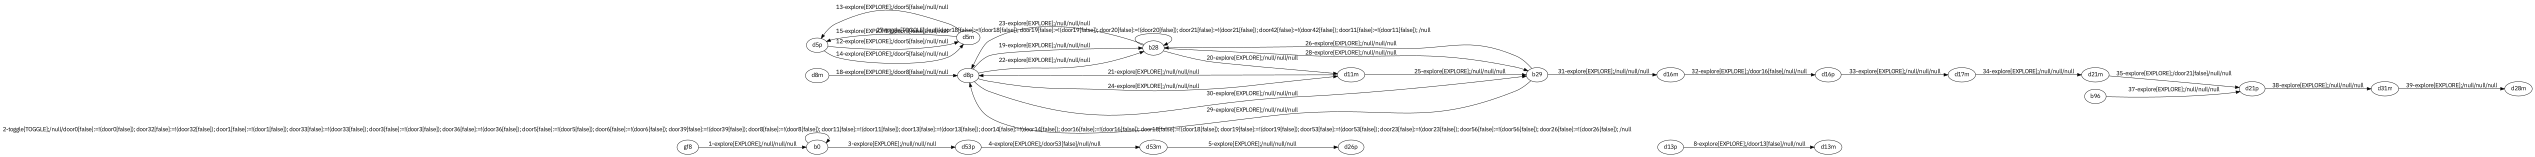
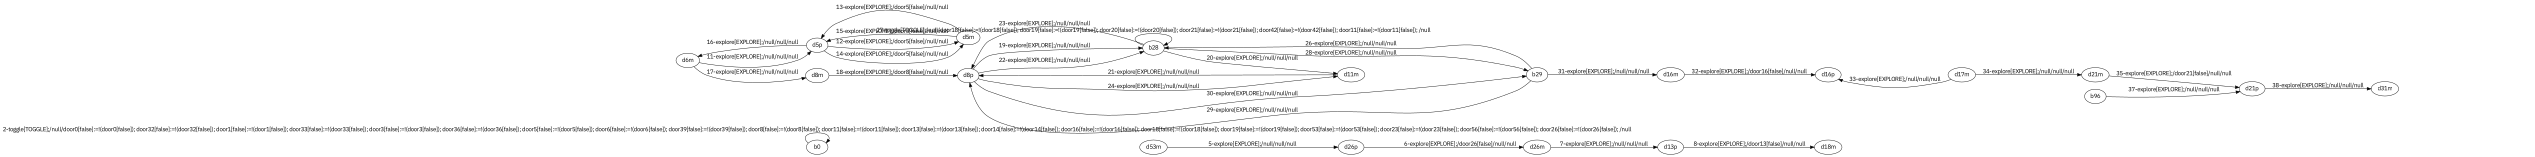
  digraph {
    fontname="IBM Plex Sans"
    rankdir=LR
    node [fontname="IBM Plex Sans"]
    edge [fontname="IBM Plex Sans"]
-   gf8
    b0
-   d53p
    d53m
    d26p
+   d26m
    d13p
-   d13m
+   d13m [label=d18m]
+   d6m
    d5p
    d8m
    d5m
    d8p
    b28
    d11m
    b29
    d16m
    d16p
    d17m
    d21m
    d21p
    d31m
    b96
-   d28m
-   gf8 -> b0 [label="1-explore[EXPLORE];/null/null/null"]
    b0 -> b0 [label="2-toggle[TOGGLE];/null/door0[false]:=!(door0[false]); door32[false]:=!(door32[false]); door1[false]:=!(door1[false]); door33[false]:=!(door33[false]); door3[false]:=!(door3[false]); door36[false]:=!(door36[false]); door5[false]:=!(door5[false]); door6[false]:=!(door6[false]); door39[false]:=!(door39[false]); door8[false]:=!(door8[false]); door11[false]:=!(door11[false]); door13[false]:=!(door13[false]); door14[false]:=!(door14[false]); door16[false]:=!(door16[false]); door18[false]:=!(door18[false]); door19[false]:=!(door19[false]); door53[false]:=!(door53[false]); door23[false]:=!(door23[false]); door56[false]:=!(door56[false]); door26[false]:=!(door26[false]); /null"]
-   b0 -> d53p [label="3-explore[EXPLORE];/null/null/null"]
-   d53p -> d53m [label="4-explore[EXPLORE];/door53[false]/null/null"]
    d53m -> d26p [label="5-explore[EXPLORE];/null/null/null"]
+   d26p -> d26m [label="6-explore[EXPLORE];/door26[false]/null/null"]
+   d26m -> d13p [label="7-explore[EXPLORE];/null/null/null"]
    d13p -> d13m [label="8-explore[EXPLORE];/door13[false]/null/null"]
+   d6m -> d5p [label="11-explore[EXPLORE];/null/null/null"]
+   d6m -> d8m [label="17-explore[EXPLORE];/null/null/null"]
+   d5p -> d6m [label="16-explore[EXPLORE];/null/null/null"]
    d5p -> d5m [label="12-explore[EXPLORE];/door5[false]/null/null"]
    d5p -> d5m [label="14-explore[EXPLORE];/door5[false]/null/null"]
    d8m -> d8p [label="18-explore[EXPLORE];/door8[false]/null/null"]
    d5m -> d5p [label="13-explore[EXPLORE];/door5[false]/null/null"]
    d5m -> d5p [label="15-explore[EXPLORE];/door5[false]/null/null"]
    d8p -> b28 [label="19-explore[EXPLORE];/null/null/null"]
    d8p -> b28 [label="22-explore[EXPLORE];/null/null/null"]
    d8p -> d11m [label="24-explore[EXPLORE];/null/null/null"]
    d8p -> b29 [label="30-explore[EXPLORE];/null/null/null"]
    b28 -> d8p [label="23-explore[EXPLORE];/null/null/null"]
    b28 -> b28 [label="27-toggle[TOGGLE];/null/door18[false]:=!(door18[false]); door19[false]:=!(door19[false]); door20[false]:=!(door20[false]); door21[false]:=!(door21[false]); door42[false]:=!(door42[false]); door11[false]:=!(door11[false]); /null"]
    b28 -> d11m [label="20-explore[EXPLORE];/null/null/null"]
    b28 -> b29 [label="28-explore[EXPLORE];/null/null/null"]
    d11m -> d8p [label="21-explore[EXPLORE];/null/null/null"]
-   d11m -> b29 [label="25-explore[EXPLORE];/null/null/null"]
    b29 -> d8p [label="29-explore[EXPLORE];/null/null/null"]
    b29 -> b28 [label="26-explore[EXPLORE];/null/null/null"]
    b29 -> d16m [label="31-explore[EXPLORE];/null/null/null"]
    d16m -> d16p [label="32-explore[EXPLORE];/door16[false]/null/null"]
-   d16p -> d17m [label="33-explore[EXPLORE];/null/null/null"]
+   d17m -> d16p [label="33-explore[EXPLORE];/null/null/null"]
    d17m -> d21m [label="34-explore[EXPLORE];/null/null/null"]
    d21m -> d21p [label="35-explore[EXPLORE];/door21[false]/null/null"]
    d21p -> d31m [label="38-explore[EXPLORE];/null/null/null"]
-   d31m -> d28m [label="39-explore[EXPLORE];/null/null/null"]
    b96 -> d21p [label="37-explore[EXPLORE];/null/null/null"]
  }
